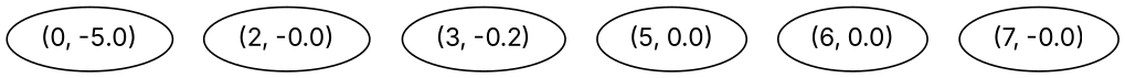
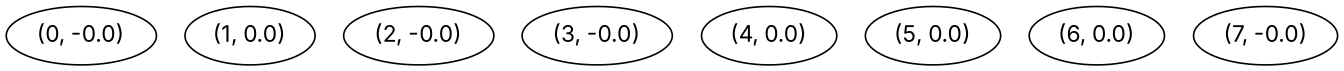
  digraph {
    fontname=Inter
    node [fontname=Inter]
-   n1 [label="(0, -5.0)"]
+   n1 [label="(0, -0.0)"]
+   n2 [label="(1, 0.0)"]
    n3 [label="(2, -0.0)"]
-   n4 [label="(3, -0.2)"]
+   n4 [label="(3, -0.0)"]
+   n5 [label="(4, 0.0)"]
    n6 [label="(5, 0.0)"]
    n7 [label="(6, 0.0)"]
    n8 [label="(7, -0.0)"]
  }
